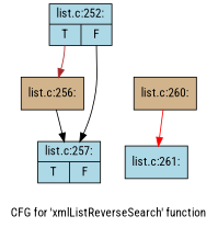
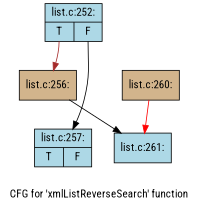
  digraph {
    fontname="Roboto Condensed"
    label="CFG for 'xmlListReverseSearch' function"
    node [fillcolor=lightblue fontname="Roboto Condensed" shape=record style=filled]
    edge [color=black fontname="Roboto Condensed"]
    n1 [label="{list.c:252:|{<s0>T|<s1>F}}"]
    n2 [fillcolor=tan label="{list.c:256:}"]
    n3 [label="{list.c:257:|{<s0>T|<s1>F}}"]
    n4 [label="{list.c:261:}"]
    n5 [fillcolor=tan label="{list.c:260:}"]
    n1 -> n2 [color=brown tailport=s0]
    n1 -> n3 [tailport=s1]
-   n2 -> n3
+   n2 -> n4
    n5 -> n4 [color=red]
  }
